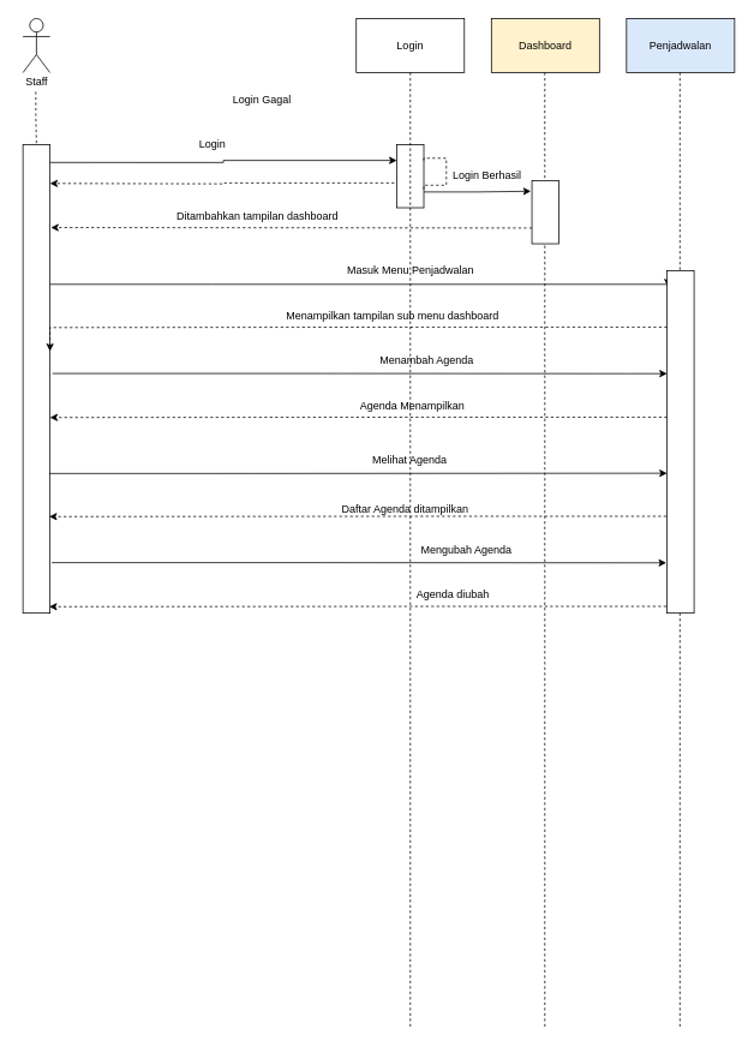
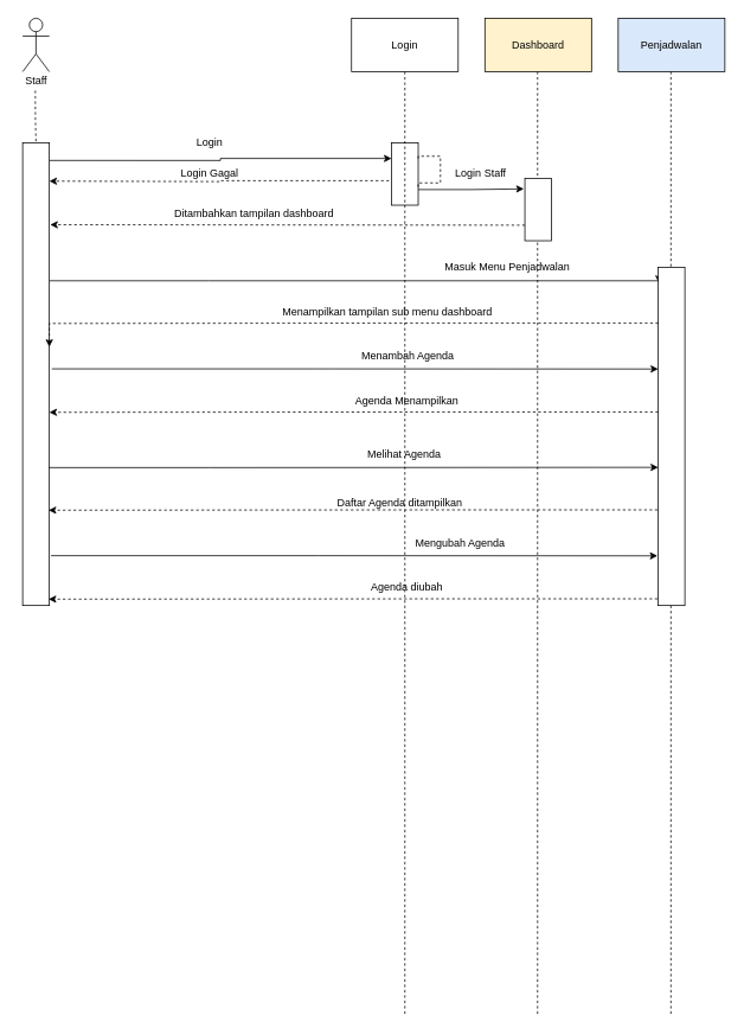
  <mxCell id="0" />
  <mxCell id="1" parent="0" />
  <mxCell id="2" style="edgeStyle=orthogonalEdgeStyle;rounded=0;orthogonalLoop=1;jettySize=auto;html=1;entryX=0.5;entryY=0;entryDx=0;entryDy=0;dashed=1;startArrow=none;startFill=0;endArrow=none;endFill=0;exitX=0.482;exitY=1.062;exitDx=0;exitDy=0;exitPerimeter=0;" parent="1" source="18" target="8" edge="1"><mxGeometry relative="1" as="geometry" /></mxCell>
  <mxCell id="3" value="Login" style="rounded=0;whiteSpace=wrap;html=1;" parent="1" vertex="1"><mxGeometry x="395" y="20" width="120" height="60" as="geometry" /></mxCell>
  <mxCell id="4" value="Dashboard" style="rounded=0;whiteSpace=wrap;html=1;fillColor=#fff2cc;" parent="1" vertex="1"><mxGeometry x="545" y="20" width="120" height="60" as="geometry" /></mxCell>
  <mxCell id="5" value="Penjadwalan" style="rounded=0;whiteSpace=wrap;html=1;fillColor=#dae8fc;" parent="1" vertex="1"><mxGeometry x="695" y="20" width="120" height="60" as="geometry" /></mxCell>
  <mxCell id="6" style="edgeStyle=orthogonalEdgeStyle;rounded=0;orthogonalLoop=1;jettySize=auto;html=1;entryX=0;entryY=0.25;entryDx=0;entryDy=0;exitX=1;exitY=0.038;exitDx=0;exitDy=0;exitPerimeter=0;" parent="1" source="8" target="11" edge="1"><mxGeometry relative="1" as="geometry"><Array as="points" /></mxGeometry></mxCell>
  <mxCell id="7" style="edgeStyle=orthogonalEdgeStyle;rounded=0;orthogonalLoop=1;jettySize=auto;html=1;startArrow=none;startFill=0;endArrow=classic;endFill=1;entryX=0.027;entryY=0.046;entryDx=0;entryDy=0;entryPerimeter=0;" parent="1" source="8" target="24" edge="1"><mxGeometry relative="1" as="geometry"><Array as="points"><mxPoint x="235" y="315" /><mxPoint x="235" y="315" /></Array><mxPoint x="741" y="320" as="targetPoint" /></mxGeometry></mxCell>
  <mxCell id="8" value="" style="rounded=0;whiteSpace=wrap;html=1;" parent="1" vertex="1"><mxGeometry x="25" y="160" width="30" height="520" as="geometry" /></mxCell>
  <mxCell id="9" style="edgeStyle=orthogonalEdgeStyle;rounded=0;orthogonalLoop=1;jettySize=auto;html=1;exitX=-0.094;exitY=0.607;exitDx=0;exitDy=0;exitPerimeter=0;dashed=1;" parent="1" source="11" edge="1"><mxGeometry relative="1" as="geometry"><mxPoint x="55" y="203" as="targetPoint" /></mxGeometry></mxCell>
  <mxCell id="10" style="edgeStyle=orthogonalEdgeStyle;rounded=0;orthogonalLoop=1;jettySize=auto;html=1;exitX=1;exitY=0.75;exitDx=0;exitDy=0;entryX=-0.039;entryY=0.167;entryDx=0;entryDy=0;entryPerimeter=0;startArrow=none;startFill=0;endArrow=classic;endFill=1;" parent="1" source="11" target="23" edge="1"><mxGeometry relative="1" as="geometry" /></mxCell>
  <mxCell id="11" value="" style="rounded=0;whiteSpace=wrap;html=1;" parent="1" vertex="1"><mxGeometry x="440" y="160" width="30" height="70" as="geometry" /></mxCell>
  <mxCell id="12" value="Login" style="text;html=1;resizable=0;autosize=1;align=center;verticalAlign=middle;points=[];fillColor=none;strokeColor=none;rounded=0;" parent="1" vertex="1"><mxGeometry x="215" y="150" width="40" height="20" as="geometry" /></mxCell>
- <mxCell id="13" value="Login Gagal" style="text;html=1;resizable=0;autosize=1;align=center;verticalAlign=middle;points=[];fillColor=none;strokeColor=none;rounded=0;" parent="1" vertex="1"><mxGeometry x="250" y="100" width="80" height="20" as="geometry" /></mxCell>
+ <mxCell id="13" value="Login Gagal" style="text;html=1;resizable=0;autosize=1;align=center;verticalAlign=middle;points=[];fillColor=none;strokeColor=none;rounded=0;" parent="1" vertex="1"><mxGeometry x="195" y="185" width="80" height="20" as="geometry" /></mxCell>
  <mxCell id="14" style="edgeStyle=orthogonalEdgeStyle;rounded=0;orthogonalLoop=1;jettySize=auto;html=1;exitX=1;exitY=0.25;exitDx=0;exitDy=0;entryX=1;entryY=0.75;entryDx=0;entryDy=0;dashed=1;startArrow=none;startFill=0;endArrow=none;endFill=0;" parent="1" source="11" target="11" edge="1"><mxGeometry relative="1" as="geometry"><Array as="points"><mxPoint x="495" y="175" /><mxPoint x="495" y="205" /></Array></mxGeometry></mxCell>
  <mxCell id="15" style="edgeStyle=orthogonalEdgeStyle;rounded=0;orthogonalLoop=1;jettySize=auto;html=1;exitX=0;exitY=0.75;exitDx=0;exitDy=0;dashed=1;startArrow=none;startFill=0;endArrow=classic;endFill=1;" parent="1" source="23" edge="1"><mxGeometry relative="1" as="geometry"><mxPoint x="56" y="252" as="targetPoint" /></mxGeometry></mxCell>
- <mxCell id="16" value="Login Berhasil" style="text;html=1;resizable=0;autosize=1;align=center;verticalAlign=middle;points=[];fillColor=none;strokeColor=none;rounded=0;" parent="1" vertex="1"><mxGeometry x="495" y="185" width="90" height="20" as="geometry" /></mxCell>
+ <mxCell id="16" value="Login Staff" style="text;html=1;resizable=0;autosize=1;align=center;verticalAlign=middle;points=[];fillColor=none;strokeColor=none;rounded=0;" parent="1" vertex="1"><mxGeometry x="495" y="185" width="90" height="20" as="geometry" /></mxCell>
  <mxCell id="17" value="&lt;br&gt;" style="shape=umlActor;verticalLabelPosition=bottom;verticalAlign=top;html=1;outlineConnect=0;" parent="1" vertex="1"><mxGeometry x="25" y="20" width="30" height="60" as="geometry" /></mxCell>
  <mxCell id="18" value="Staff" style="text;html=1;resizable=0;autosize=1;align=center;verticalAlign=middle;points=[];fillColor=none;strokeColor=none;rounded=0;" parent="1" vertex="1"><mxGeometry x="20" y="80" width="40" height="20" as="geometry" /></mxCell>
  <mxCell id="19" value="Ditambahkan tampilan dashboard" style="text;html=1;resizable=0;autosize=1;align=center;verticalAlign=middle;points=[];fillColor=none;strokeColor=none;rounded=0;" parent="1" vertex="1"><mxGeometry x="185" y="230" width="200" height="20" as="geometry" /></mxCell>
- <mxCell id="20" value="Masuk Menu Penjadwalan" style="text;html=1;resizable=0;autosize=1;align=center;verticalAlign=middle;points=[];fillColor=none;strokeColor=none;rounded=0;" parent="1" vertex="1"><mxGeometry x="375" y="290" width="160" height="20" as="geometry" /></mxCell>
+ <mxCell id="20" value="Masuk Menu Penjadwalan" style="text;html=1;resizable=0;autosize=1;align=center;verticalAlign=middle;points=[];fillColor=none;strokeColor=none;rounded=0;" parent="1" vertex="1"><mxGeometry x="490" y="290" width="160" height="20" as="geometry" /></mxCell>
  <mxCell id="21" style="edgeStyle=orthogonalEdgeStyle;rounded=0;orthogonalLoop=1;jettySize=auto;html=1;dashed=1;startArrow=none;startFill=0;endArrow=none;endFill=0;" parent="1" edge="1"><mxGeometry relative="1" as="geometry"><mxPoint x="604.29" y="1140" as="targetPoint" /><mxPoint x="604.29" y="80" as="sourcePoint" /></mxGeometry></mxCell>
  <mxCell id="22" style="edgeStyle=orthogonalEdgeStyle;rounded=0;orthogonalLoop=1;jettySize=auto;html=1;dashed=1;startArrow=none;startFill=0;endArrow=none;endFill=0;" parent="1" edge="1"><mxGeometry relative="1" as="geometry"><mxPoint x="754.29" y="1140" as="targetPoint" /><mxPoint x="754.29" y="80" as="sourcePoint" /></mxGeometry></mxCell>
  <mxCell id="23" value="" style="rounded=0;whiteSpace=wrap;html=1;" parent="1" vertex="1"><mxGeometry x="590" y="200" width="30" height="70" as="geometry" /></mxCell>
  <mxCell id="24" value="" style="rounded=0;whiteSpace=wrap;html=1;" parent="1" vertex="1"><mxGeometry x="740" y="300" width="30" height="380" as="geometry" /></mxCell>
  <mxCell id="25" style="edgeStyle=orthogonalEdgeStyle;rounded=0;orthogonalLoop=1;jettySize=auto;html=1;exitX=0;exitY=0.75;exitDx=0;exitDy=0;entryX=1;entryY=0.441;entryDx=0;entryDy=0;entryPerimeter=0;dashed=1;startArrow=none;startFill=0;endArrow=classic;endFill=1;" parent="1" target="8" edge="1"><mxGeometry relative="1" as="geometry"><mxPoint x="740" y="362.5" as="sourcePoint" /><mxPoint x="205.99" y="362.92" as="targetPoint" /><Array as="points"><mxPoint x="473" y="363" /><mxPoint x="55" y="363" /></Array></mxGeometry></mxCell>
  <mxCell id="26" value="Menampilkan tampilan sub menu dashboard" style="text;html=1;resizable=0;autosize=1;align=center;verticalAlign=middle;points=[];fillColor=none;strokeColor=none;rounded=0;" parent="1" vertex="1"><mxGeometry x="305" y="340" width="260" height="20" as="geometry" /></mxCell>
  <mxCell id="27" style="edgeStyle=orthogonalEdgeStyle;rounded=0;orthogonalLoop=1;jettySize=auto;html=1;startArrow=none;startFill=0;endArrow=classic;endFill=1;entryX=-0.092;entryY=0.059;entryDx=0;entryDy=0;entryPerimeter=0;" parent="1" edge="1"><mxGeometry relative="1" as="geometry"><Array as="points"><mxPoint x="357.76" y="414" /><mxPoint x="357.76" y="414" /></Array><mxPoint x="57.76" y="414" as="sourcePoint" /><mxPoint x="740" y="414.16" as="targetPoint" /></mxGeometry></mxCell>
- <mxCell id="28" value="Menambah Agenda" style="text;html=1;resizable=0;autosize=1;align=center;verticalAlign=middle;points=[];fillColor=none;strokeColor=none;rounded=0;" parent="1" vertex="1"><mxGeometry x="412.76" y="390" width="120" height="20" as="geometry" /></mxCell>
+ <mxCell id="28" value="Menambah Agenda" style="text;html=1;resizable=0;autosize=1;align=center;verticalAlign=middle;points=[];fillColor=none;strokeColor=none;rounded=0;" parent="1" vertex="1"><mxGeometry x="397.76" y="390" width="120" height="20" as="geometry" /></mxCell>
  <mxCell id="29" style="edgeStyle=orthogonalEdgeStyle;rounded=0;orthogonalLoop=1;jettySize=auto;html=1;exitX=0;exitY=0.75;exitDx=0;exitDy=0;entryX=1;entryY=0.441;entryDx=0;entryDy=0;entryPerimeter=0;dashed=1;startArrow=none;startFill=0;endArrow=classic;endFill=1;" parent="1" edge="1"><mxGeometry relative="1" as="geometry"><mxPoint x="740" y="462.5" as="sourcePoint" /><mxPoint x="55" y="462.86" as="targetPoint" /><Array as="points"><mxPoint x="473" y="463" /></Array></mxGeometry></mxCell>
  <mxCell id="30" style="edgeStyle=orthogonalEdgeStyle;rounded=0;orthogonalLoop=1;jettySize=auto;html=1;startArrow=none;startFill=0;endArrow=classic;endFill=1;entryX=0.027;entryY=0.046;entryDx=0;entryDy=0;entryPerimeter=0;" parent="1" edge="1"><mxGeometry relative="1" as="geometry"><Array as="points"><mxPoint x="234.19" y="525" /><mxPoint x="234.19" y="525" /></Array><mxPoint x="54.19" y="525" as="sourcePoint" /><mxPoint x="740" y="524.72" as="targetPoint" /></mxGeometry></mxCell>
  <mxCell id="31" value="Melihat Agenda" style="text;html=1;resizable=0;autosize=1;align=center;verticalAlign=middle;points=[];fillColor=none;strokeColor=none;rounded=0;" parent="1" vertex="1"><mxGeometry x="404.19" y="500" width="100" height="20" as="geometry" /></mxCell>
  <mxCell id="32" style="edgeStyle=orthogonalEdgeStyle;rounded=0;orthogonalLoop=1;jettySize=auto;html=1;exitX=0;exitY=0.75;exitDx=0;exitDy=0;entryX=1;entryY=0.441;entryDx=0;entryDy=0;entryPerimeter=0;dashed=1;startArrow=none;startFill=0;endArrow=classic;endFill=1;" parent="1" edge="1"><mxGeometry relative="1" as="geometry"><mxPoint x="739.19" y="572.5" as="sourcePoint" /><mxPoint x="54.19" y="572.86" as="targetPoint" /><Array as="points"><mxPoint x="472.19" y="573" /></Array></mxGeometry></mxCell>
  <mxCell id="33" value="Daftar Agenda ditampilkan" style="text;html=1;resizable=0;autosize=1;align=center;verticalAlign=middle;points=[];fillColor=none;strokeColor=none;rounded=0;" parent="1" vertex="1"><mxGeometry x="369.19" y="554.5" width="160" height="20" as="geometry" /></mxCell>
  <mxCell id="34" style="edgeStyle=orthogonalEdgeStyle;rounded=0;orthogonalLoop=1;jettySize=auto;html=1;startArrow=none;startFill=0;endArrow=classic;endFill=1;entryX=-0.092;entryY=0.059;entryDx=0;entryDy=0;entryPerimeter=0;" parent="1" edge="1"><mxGeometry relative="1" as="geometry"><Array as="points"><mxPoint x="356.95" y="624" /><mxPoint x="356.95" y="624" /></Array><mxPoint x="56.95" y="624" as="sourcePoint" /><mxPoint x="739.19" y="624.16" as="targetPoint" /></mxGeometry></mxCell>
  <mxCell id="35" value="Mengubah Agenda" style="text;html=1;resizable=0;autosize=1;align=center;verticalAlign=middle;points=[];fillColor=none;strokeColor=none;rounded=0;" parent="1" vertex="1"><mxGeometry x="456.95" y="600" width="120" height="20" as="geometry" /></mxCell>
  <mxCell id="36" style="edgeStyle=orthogonalEdgeStyle;rounded=0;orthogonalLoop=1;jettySize=auto;html=1;exitX=0;exitY=0.75;exitDx=0;exitDy=0;entryX=1;entryY=0.441;entryDx=0;entryDy=0;entryPerimeter=0;dashed=1;startArrow=none;startFill=0;endArrow=classic;endFill=1;" parent="1" edge="1"><mxGeometry relative="1" as="geometry"><mxPoint x="739.19" y="672.5" as="sourcePoint" /><mxPoint x="54.19" y="672.86" as="targetPoint" /><Array as="points"><mxPoint x="472.19" y="673" /></Array></mxGeometry></mxCell>
- <mxCell id="37" value="Agenda diubah" style="text;html=1;resizable=0;autosize=1;align=center;verticalAlign=middle;points=[];fillColor=none;strokeColor=none;rounded=0;" parent="1" vertex="1"><mxGeometry x="451.95" y="650" width="100" height="20" as="geometry" /></mxCell>
+ <mxCell id="37" value="Agenda diubah" style="text;html=1;resizable=0;autosize=1;align=center;verticalAlign=middle;points=[];fillColor=none;strokeColor=none;rounded=0;" parent="1" vertex="1"><mxGeometry x="406.95" y="650" width="100" height="20" as="geometry" /></mxCell>
  <mxCell id="38" style="edgeStyle=orthogonalEdgeStyle;rounded=0;orthogonalLoop=1;jettySize=auto;html=1;dashed=1;startArrow=none;startFill=0;endArrow=none;endFill=0;" parent="1" source="3" edge="1"><mxGeometry relative="1" as="geometry"><mxPoint x="455" y="1140" as="targetPoint" /><mxPoint x="455" y="80" as="sourcePoint" /><Array as="points"><mxPoint x="455" y="270" /><mxPoint x="455" y="270" /></Array></mxGeometry></mxCell>
  <mxCell id="39" value="Agenda Menampilkan" style="text;html=1;resizable=0;autosize=1;align=center;verticalAlign=middle;points=[];fillColor=none;strokeColor=none;rounded=0;" parent="1" vertex="1"><mxGeometry x="391.95" y="440" width="130" height="20" as="geometry" /></mxCell>
